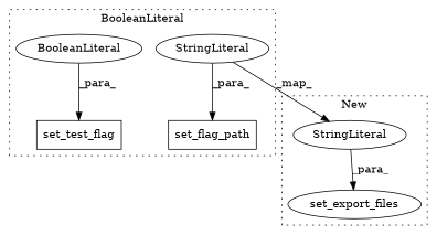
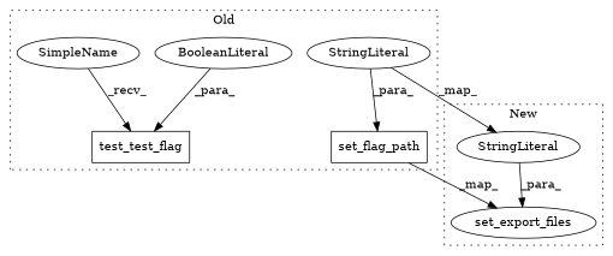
  digraph {
    node [a=32 shape=ellipse]
    n1 [l="13,1" label=set_flag_path s="271,310" shape=box]
-   n2 [l="14,1" label=set_test_flag s="198,216" shape=box]
+   n2 [l="14,1" label=test_test_flag s="198,216" shape=box]
    n3 [a=9 l=4 label=BooleanLiteral s=212]
    n4 [a=45 l=26 label=StringLiteral s=284]
+   n5 [a=42 l=3 label=SimpleName s=194]
    n6 [l="17,1" label=set_export_files s="543,579"]
    n7 [a=45 l=19 label=StringLiteral s=560]
    subgraph cluster_1 {
-     label=BooleanLiteral
+     label=Old
      style=dotted
      n1
      n2
      n3
      n4
+     n5
    }
    subgraph cluster_2 {
      label=New
      style=dotted
      n6
      n7
    }
+   n1 -> n6 [label=_map_]
    n3 -> n2 [label=_para_]
    n4 -> n1 [label=_para_]
    n4 -> n7 [label=_map_]
+   n5 -> n2 [label=_recv_]
    n7 -> n6 [label=_para_]
  }
